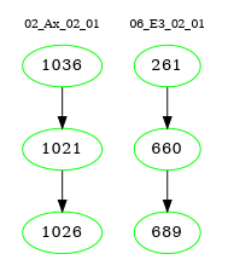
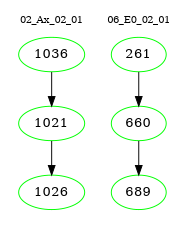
  digraph {
    node [color=green]
    edge [color=black]
    n1 [label=1036]
    n2 [label=1021]
    n3 [label=1026]
    n4 [label=261]
    n5 [label=660]
    n6 [label=689]
    subgraph cluster_1 {
      color=white
      fontsize=10
      label="02_Ax_02_01"
      n1
      n2
      n3
    }
    subgraph cluster_2 {
      color=white
      fontsize=10
-     label="06_E3_02_01"
+     label="06_E0_02_01"
      n4
      n5
      n6
    }
    n1 -> n2
    n2 -> n3
    n4 -> n5
    n5 -> n6
  }
